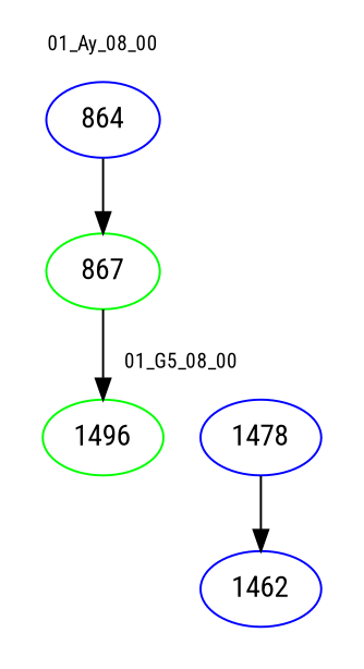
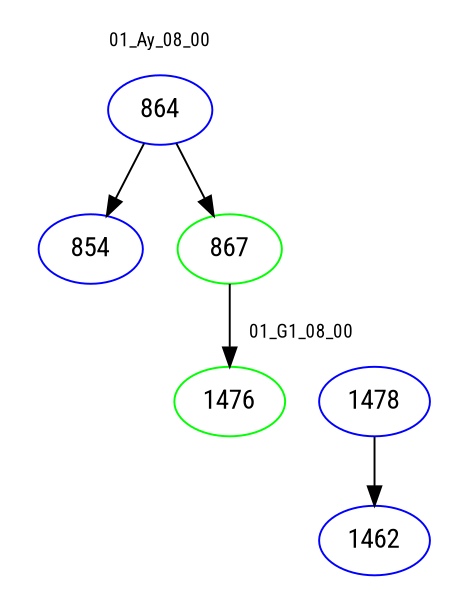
  digraph {
    fontname="Roboto Condensed"
    node [color=blue fontname="Roboto Condensed"]
    edge [color=black fontname="Roboto Condensed"]
    n1 [label=864]
+   n2 [label=854]
    n3 [color=green label=867]
    n4 [label=1478]
    n5 [label=1462]
-   n6 [color=green label=1496]
+   n6 [color=green label=1476]
    subgraph cluster_1 {
      color=white
      fontsize=10
      label="01_Ay_08_00"
      n1
+     n2
      n3
    }
    subgraph cluster_2 {
      color=white
      fontsize=10
-     label="01_G5_08_00"
+     label="01_G1_08_00"
      n4
      n5
      n6
    }
+   n1 -> n2
    n1 -> n3
    n3 -> n6
    n4 -> n5
  }
